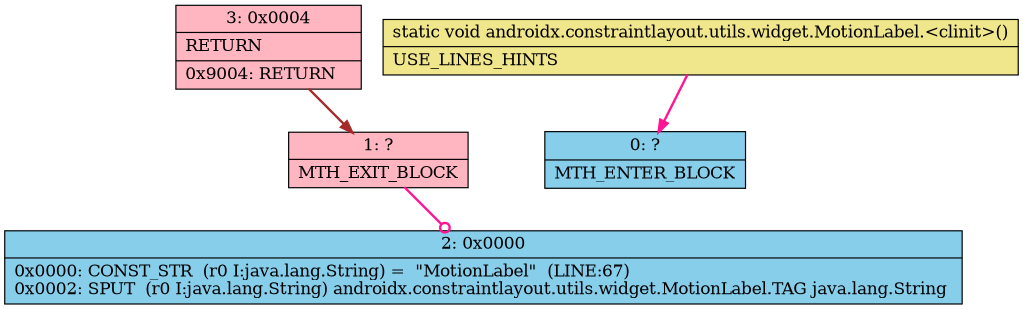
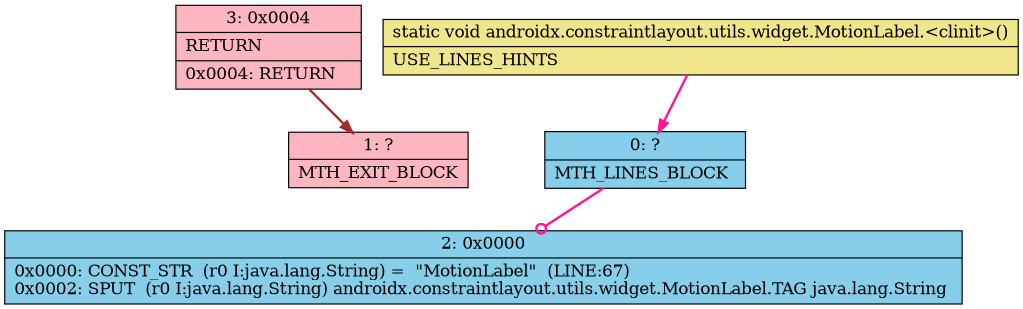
  digraph {
    node [fillcolor=skyblue shape=record style=filled]
    edge [arrowhead=normal color=deeppink style=bold]
-   n1 [label="{0\:\ ?|MTH_ENTER_BLOCK\l}"]
+   n1 [label="{0\:\ ?|MTH_LINES_BLOCK\l}"]
    n2 [label="{2\:\ 0x0000|0x0000: CONST_STR  (r0 I:java.lang.String) =  \"MotionLabel\"  (LINE:67)\l0x0002: SPUT  (r0 I:java.lang.String) androidx.constraintlayout.utils.widget.MotionLabel.TAG java.lang.String \l}"]
-   n3 [fillcolor=lightpink label="{3\:\ 0x0004|RETURN\l|0x9004: RETURN   \l}"]
+   n3 [fillcolor=lightpink label="{3\:\ 0x0004|RETURN\l|0x0004: RETURN   \l}"]
    n4 [fillcolor=lightpink label="{1\:\ ?|MTH_EXIT_BLOCK\l}"]
    n5 [fillcolor=khaki label="{static void androidx.constraintlayout.utils.widget.MotionLabel.\<clinit\>()  | USE_LINES_HINTS\l}"]
-   n4 -> n2 [arrowhead=odot]
+   n1 -> n2 [arrowhead=odot]
    n3 -> n4 [color=brown]
    n5 -> n1
  }
